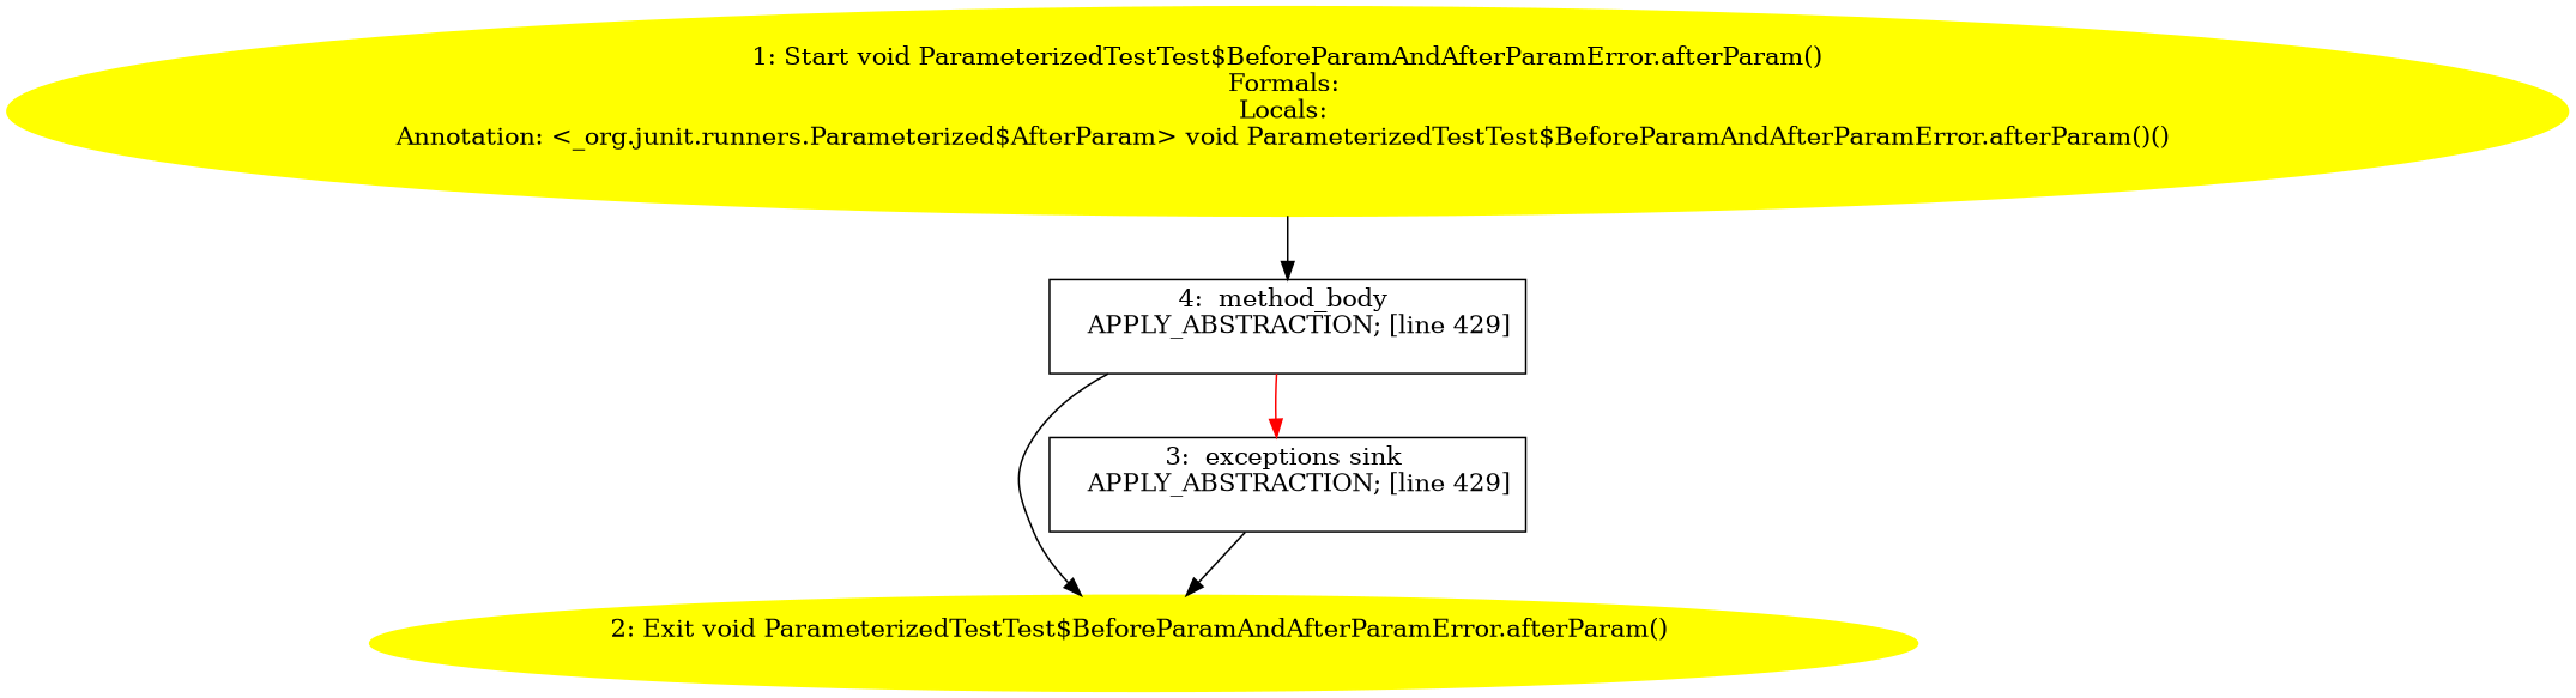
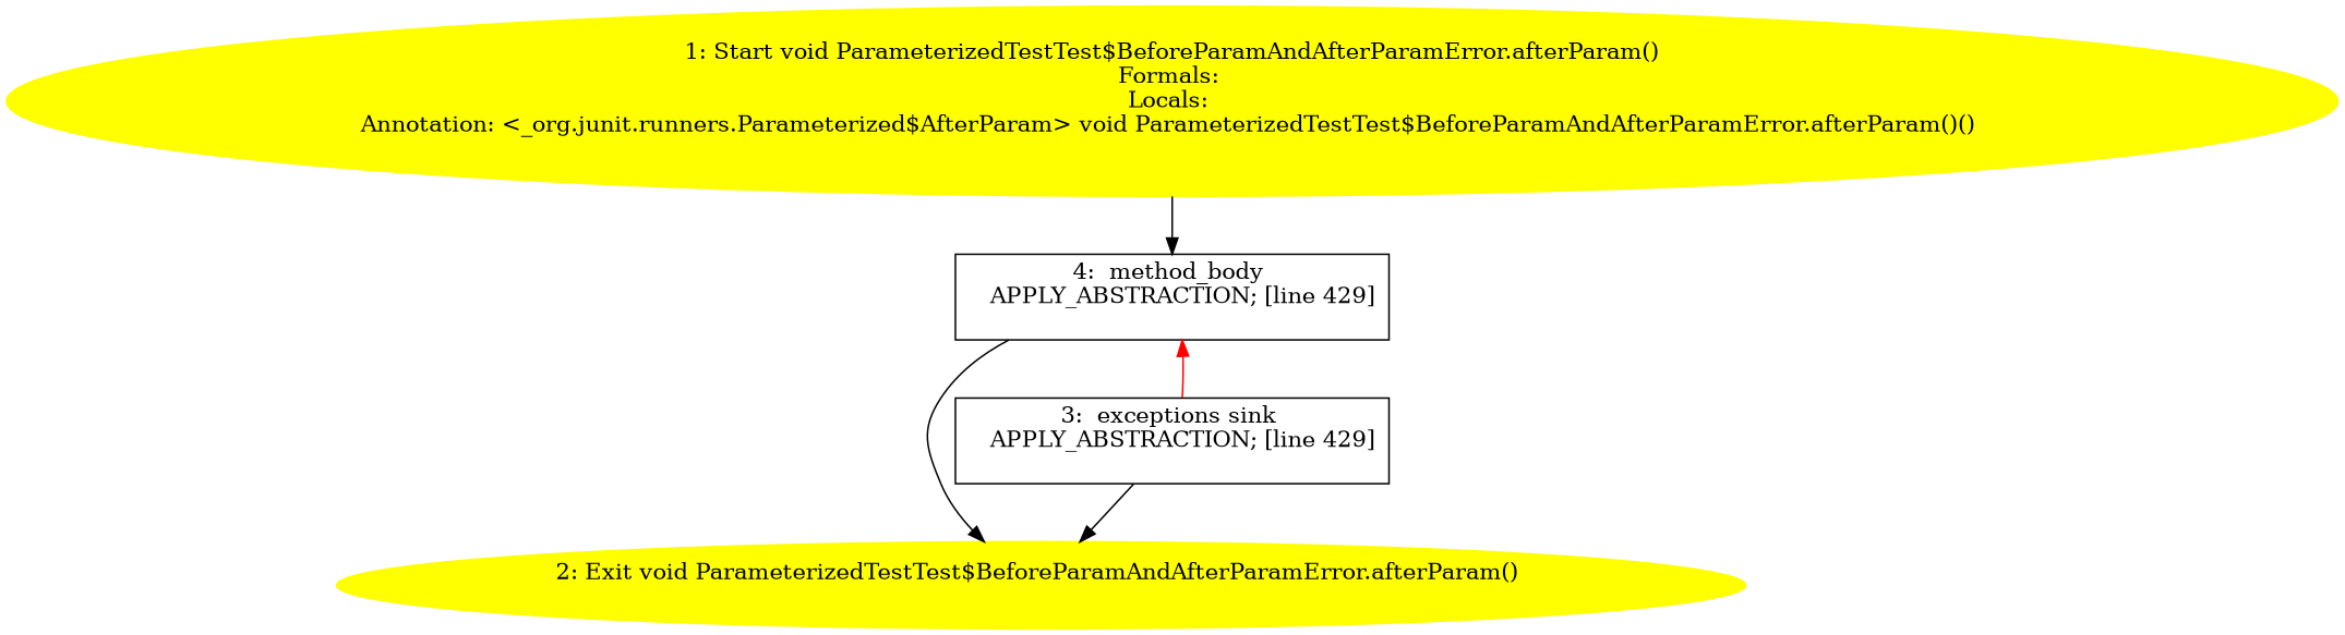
  digraph {
    n1 [color=yellow label="1: Start void ParameterizedTestTest$BeforeParamAndAfterParamError.afterParam()\nFormals: \nLocals: \nAnnotation: <_org.junit.runners.Parameterized$AfterParam> void ParameterizedTestTest$BeforeParamAndAfterParamError.afterParam()() \n  " style=filled]
    n2 [label="4:  method_body \n   APPLY_ABSTRACTION; [line 429]\n " shape=box]
    n3 [color=yellow label="2: Exit void ParameterizedTestTest$BeforeParamAndAfterParamError.afterParam() \n  " style=filled]
    n4 [label="3:  exceptions sink \n   APPLY_ABSTRACTION; [line 429]\n " shape=box]
    n1 -> n2
    n2 -> n3
-   n2 -> n4 [color=red]
+   n4 -> n2 [color=red]
    n4 -> n3
  }
